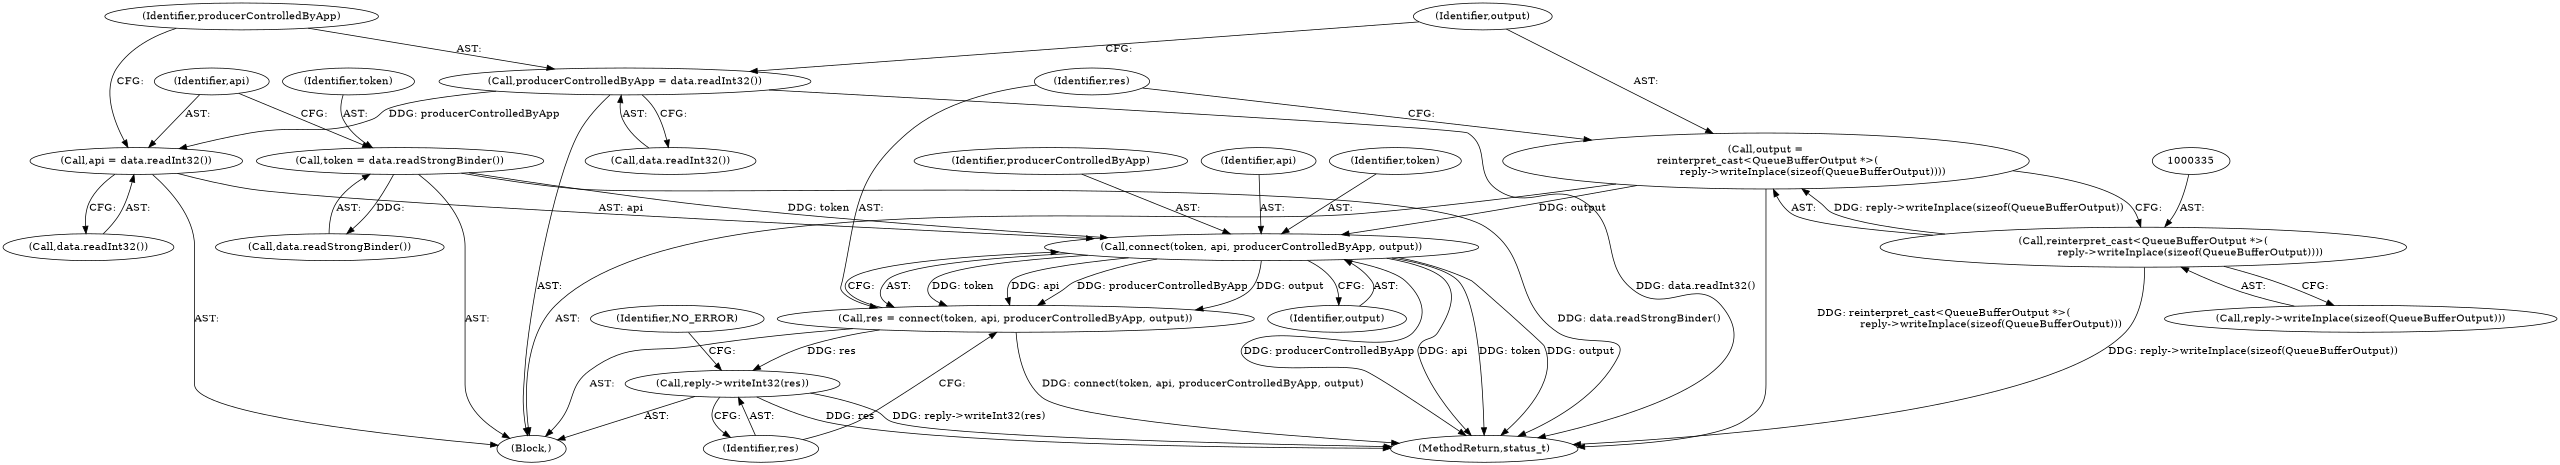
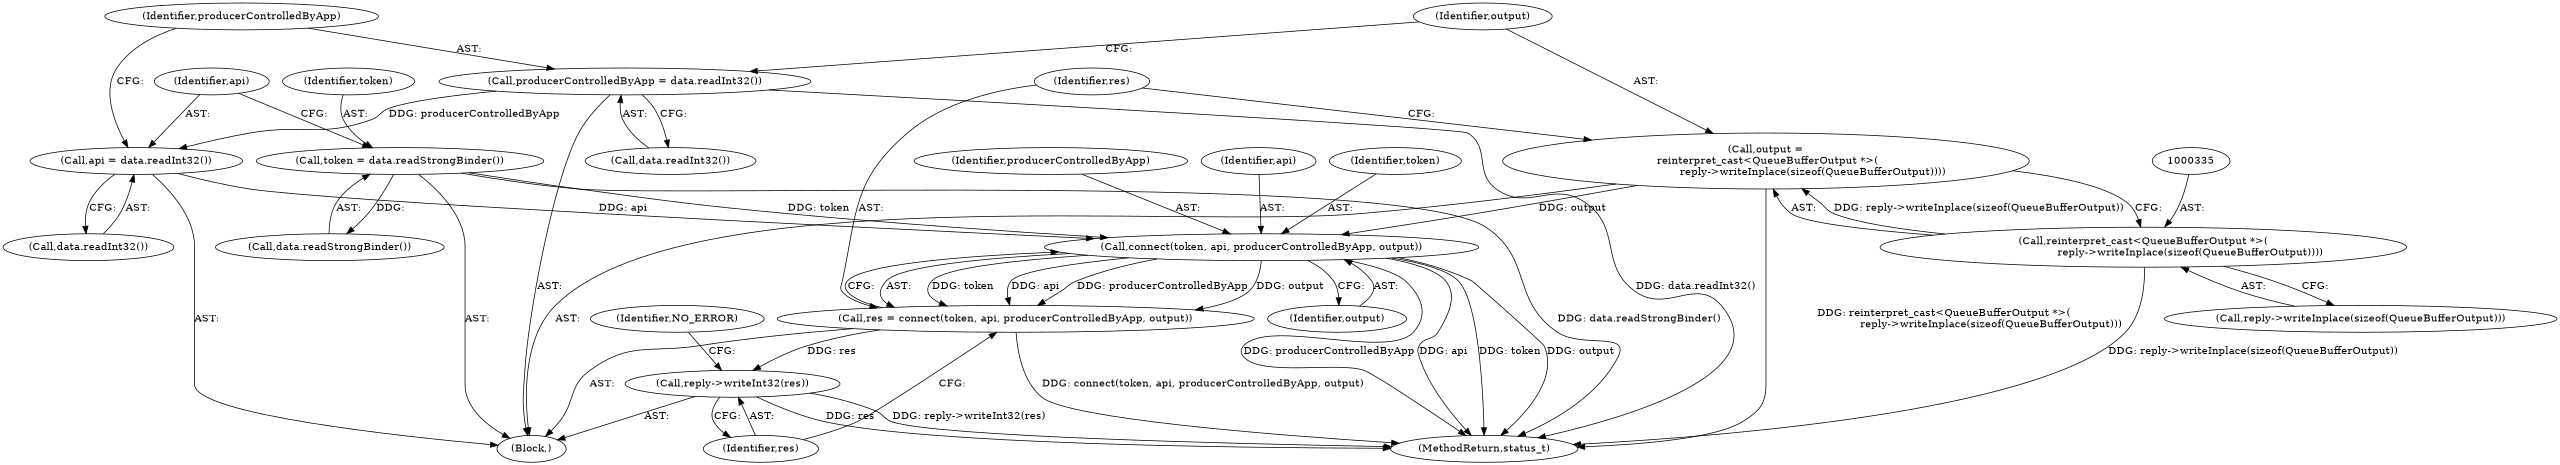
  digraph {
    n1 [label="(Call,connect(token, api, producerControlledByApp, output))"]
    n2 [label="(Call,res = connect(token, api, producerControlledByApp, output))"]
    n3 [label="(MethodReturn,status_t)"]
    n4 [label="(Identifier,output)"]
    n5 [label="(Block,)"]
    n6 [label="(Call,reply->writeInt32(res))"]
    n7 [label="(Call,token = data.readStrongBinder())"]
    n8 [label="(Call,data.readStrongBinder())"]
    n9 [label="(Call,api = data.readInt32())"]
    n10 [label="(Call,data.readInt32())"]
    n11 [label="(Call,producerControlledByApp = data.readInt32())"]
    n12 [label="(Call,data.readInt32())"]
    n13 [label="(Call,output =\n reinterpret_cast<QueueBufferOutput *>(\n                            reply->writeInplace(sizeof(QueueBufferOutput))))"]
    n14 [label="(Call,reinterpret_cast<QueueBufferOutput *>(\n                            reply->writeInplace(sizeof(QueueBufferOutput))))"]
    n15 [label="(Call,reply->writeInplace(sizeof(QueueBufferOutput)))"]
    n16 [label="(Identifier,res)"]
    n17 [label="(Identifier,producerControlledByApp)"]
    n18 [label="(Identifier,token)"]
    n19 [label="(Identifier,producerControlledByApp)"]
    n20 [label="(Identifier,res)"]
    n21 [label="(Identifier,token)"]
    n22 [label="(Identifier,output)"]
    n23 [label="(Identifier,api)"]
    n24 [label="(Identifier,NO_ERROR)"]
    n25 [label="(Identifier,api)"]
    1000335
    n1 -> n2 [label="AST: "]
    n1 -> n2 [label="DDG: token"]
    n1 -> n2 [label="DDG: api"]
    n1 -> n2 [label="DDG: producerControlledByApp"]
    n1 -> n2 [label="DDG: output"]
    n1 -> n3 [label="DDG: api"]
    n1 -> n3 [label="DDG: token"]
    n1 -> n3 [label="DDG: output"]
    n1 -> n3 [label="DDG: producerControlledByApp"]
    n1 -> n4 [label="CFG: "]
    n2 -> n1 [label="CFG: "]
    n2 -> n3 [label="DDG: connect(token, api, producerControlledByApp, output)"]
    n2 -> n5 [label="AST: "]
    n2 -> n6 [label="DDG: res"]
    n4 -> n1 [label="AST: "]
    n6 -> n3 [label="DDG: res"]
    n6 -> n3 [label="DDG: reply->writeInt32(res)"]
    n6 -> n5 [label="AST: "]
    n6 -> n16 [label="CFG: "]
    n7 -> n1 [label="DDG: token"]
    n7 -> n3 [label="DDG: data.readStrongBinder()"]
    n7 -> n5 [label="AST: "]
    n7 -> n8 [label="DDG: "]
    n8 -> n7 [label="AST: "]
-   n9 -> n1 [label="AST: api"]
+   n9 -> n1 [label="DDG: api"]
    n9 -> n5 [label="AST: "]
    n9 -> n10 [label="CFG: "]
    n10 -> n9 [label="AST: "]
    n11 -> n3 [label="DDG: data.readInt32()"]
    n11 -> n5 [label="AST: "]
    n11 -> n9 [label="DDG: producerControlledByApp"]
    n11 -> n12 [label="CFG: "]
    n12 -> n11 [label="AST: "]
    n13 -> n1 [label="DDG: output"]
    n13 -> n3 [label="DDG: reinterpret_cast<QueueBufferOutput *>(\n                            reply->writeInplace(sizeof(QueueBufferOutput)))"]
    n13 -> n5 [label="AST: "]
    n13 -> n14 [label="CFG: "]
    n14 -> n3 [label="DDG: reply->writeInplace(sizeof(QueueBufferOutput))"]
    n14 -> n13 [label="AST: "]
    n14 -> n13 [label="DDG: reply->writeInplace(sizeof(QueueBufferOutput))"]
    n14 -> n15 [label="CFG: "]
    n15 -> n14 [label="AST: "]
    n16 -> n2 [label="CFG: "]
    n16 -> n6 [label="AST: "]
    n17 -> n9 [label="CFG: "]
    n17 -> n11 [label="AST: "]
    n18 -> n1 [label="AST: "]
    n19 -> n1 [label="AST: "]
    n20 -> n2 [label="AST: "]
    n20 -> n13 [label="CFG: "]
    n21 -> n7 [label="AST: "]
    n22 -> n11 [label="CFG: "]
    n22 -> n13 [label="AST: "]
    n23 -> n1 [label="AST: "]
    n24 -> n6 [label="CFG: "]
    n25 -> n7 [label="CFG: "]
    n25 -> n9 [label="AST: "]
    1000335 -> n14 [label="AST: "]
  }
